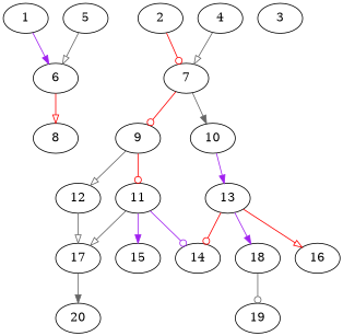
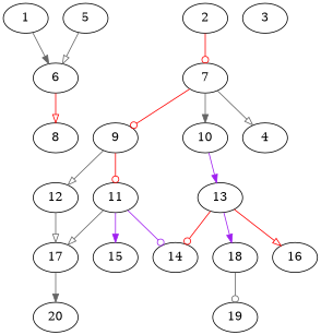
  digraph {
    node [alpha=0.09]
    edge [arrowhead=onormal color=gray40]
    1 [alpha=0.14 expect_size=9978880]
    6 [alpha=0.14 expect_size=48967680]
    8 [alpha=0.06 expect_size=14562304]
    2 [alpha=0.07 expect_size=12887040]
    7 [alpha=0.13 expect_size=18666496]
    9 [expect_size=32543744]
    10 [alpha=0.05 expect_size=5293056]
    11 [alpha=0.15 expect_size=35617792]
    12 [alpha=0.16 expect_size=20908032]
    13 [alpha=0.01 expect_size=37554176]
    3 [alpha=0.02 expect_size=34129920]
    4 [expect_size=13199360]
    5 [alpha=0.11 expect_size=18017280]
    14 [alpha=0.02 expect_size=41935872]
    15 [expect_size=16245760]
    17 [alpha=0.03 expect_size=26318848]
    16 [alpha=0.18 expect_size=41304064]
    18 [alpha=0.11 expect_size=10314752]
    20 [alpha=0.08 expect_size=46561280]
    19 [alpha=0.15 expect_size=25369600]
-   1 -> 6 [arrowhead=normal color=purple]
+   1 -> 6 [arrowhead=normal]
    6 -> 8 [color=red]
    2 -> 7 [arrowhead=odot color=red]
    7 -> 9 [arrowhead=odot color=red]
    7 -> 10 [arrowhead=normal]
    9 -> 11 [arrowhead=odot color=red]
    9 -> 12
    10 -> 13 [arrowhead=normal color=purple]
    11 -> 14 [arrowhead=odot color=purple]
    11 -> 15 [arrowhead=normal color=purple]
    11 -> 17
    12 -> 17
    13 -> 14 [arrowhead=odot color=red]
    13 -> 16 [color=red]
    13 -> 18 [arrowhead=normal color=purple]
-   4 -> 7
+   7 -> 4
    5 -> 6
    17 -> 20 [arrowhead=normal]
    18 -> 19 [arrowhead=odot]
  }
